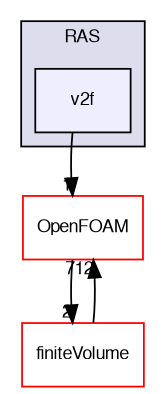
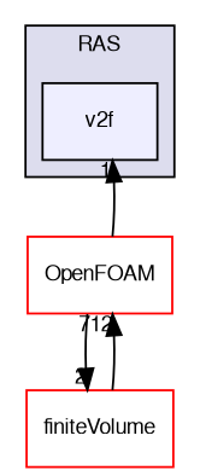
  digraph {
    compound=true
    node [fontname=FreeSans fontsize=10 shape=box color=red]
    edge [labeldistance=1.5 labelfontname=FreeSans labelfontsize=10]
    n1 [fillcolor="#eeeeff" label=v2f pencolor=black style=filled color=""]
    n2 [label=OpenFOAM]
    n3 [label=finiteVolume]
    subgraph cluster_1 {
      bgcolor="#ddddee"
      fontname=FreeSans
      fontsize=10
      label=RAS
      pencolor=black
      n1
    }
-   n1 -> n2 [headlabel=1]
+   n2 -> n1 [headlabel=1]
    n2 -> n3 [headlabel=2]
    n3 -> n2 [headlabel=712]
  }
